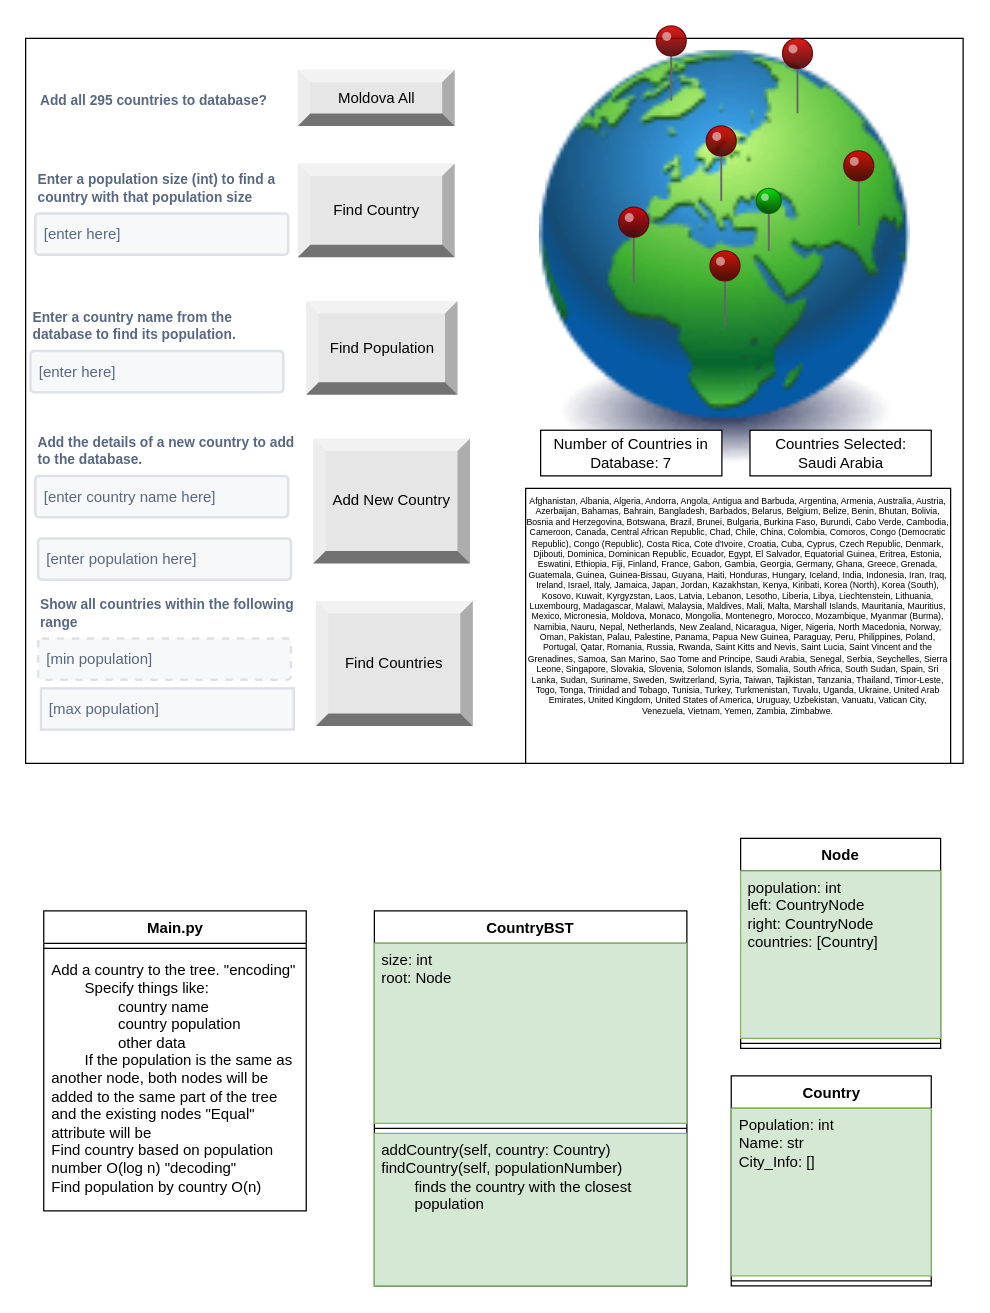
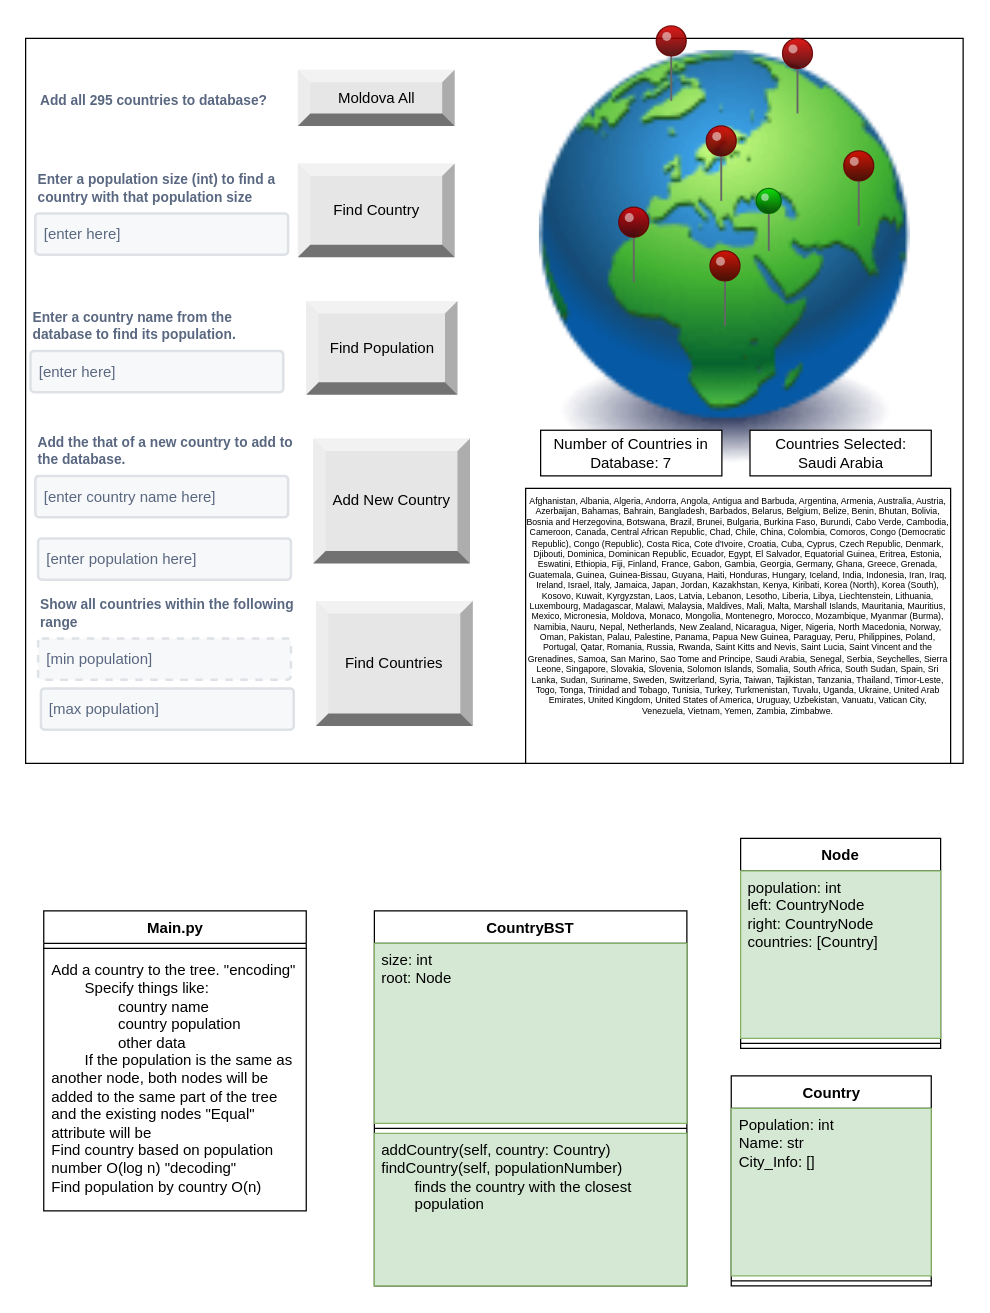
  <mxCell id="0" />
  <mxCell id="1" parent="0" />
  <mxCell id="2" value="" style="rounded=0;whiteSpace=wrap;html=1;align=left;verticalAlign=top;" parent="1" vertex="1"><mxGeometry x="20" y="30" width="750" height="580" as="geometry" /></mxCell>
  <mxCell id="3" value="CountryBST" style="swimlane;fontStyle=1;align=center;verticalAlign=top;childLayout=stackLayout;horizontal=1;startSize=26;horizontalStack=0;resizeParent=1;resizeParentMax=0;resizeLast=0;collapsible=1;marginBottom=0;whiteSpace=wrap;html=1;" parent="1" vertex="1"><mxGeometry x="299" y="728" width="250" height="300" as="geometry" /></mxCell>
  <mxCell id="4" value="size: int&lt;br&gt;root: Node" style="text;strokeColor=#82b366;fillColor=#d5e8d4;align=left;verticalAlign=top;spacingLeft=4;spacingRight=4;overflow=hidden;rotatable=0;points=[[0,0.5],[1,0.5]];portConstraint=eastwest;whiteSpace=wrap;html=1;" parent="3" vertex="1"><mxGeometry y="26" width="250" height="144" as="geometry" /></mxCell>
  <mxCell id="5" value="" style="line;strokeWidth=1;fillColor=none;align=left;verticalAlign=middle;spacingTop=-1;spacingLeft=3;spacingRight=3;rotatable=0;labelPosition=right;points=[];portConstraint=eastwest;strokeColor=inherit;" parent="3" vertex="1"><mxGeometry y="170" width="250" height="8" as="geometry" /></mxCell>
  <mxCell id="6" value="addCountry(self, country: Country)&lt;br&gt;findCountry(self, populationNumber)&lt;br&gt;&lt;span style=&quot;white-space: pre;&quot;&gt;&#09;&lt;/span&gt;finds the country with the closest &lt;span style=&quot;white-space: pre;&quot;&gt;&#09;&lt;/span&gt;population" style="text;strokeColor=#82b366;fillColor=#d5e8d4;align=left;verticalAlign=top;spacingLeft=4;spacingRight=4;overflow=hidden;rotatable=0;points=[[0,0.5],[1,0.5]];portConstraint=eastwest;whiteSpace=wrap;html=1;" parent="3" vertex="1"><mxGeometry y="178" width="250" height="122" as="geometry" /></mxCell>
  <mxCell id="7" value="Node" style="swimlane;fontStyle=1;align=center;verticalAlign=top;childLayout=stackLayout;horizontal=1;startSize=26;horizontalStack=0;resizeParent=1;resizeParentMax=0;resizeLast=0;collapsible=1;marginBottom=0;whiteSpace=wrap;html=1;" parent="1" vertex="1"><mxGeometry x="592" y="670" width="160" height="168" as="geometry" /></mxCell>
  <mxCell id="8" value="population: int&lt;br&gt;left: CountryNode&lt;br&gt;right: CountryNode&lt;br&gt;countries: [Country]" style="text;strokeColor=#82b366;fillColor=#d5e8d4;align=left;verticalAlign=top;spacingLeft=4;spacingRight=4;overflow=hidden;rotatable=0;points=[[0,0.5],[1,0.5]];portConstraint=eastwest;whiteSpace=wrap;html=1;" parent="7" vertex="1"><mxGeometry y="26" width="160" height="134" as="geometry" /></mxCell>
  <mxCell id="9" value="" style="line;strokeWidth=1;fillColor=none;align=left;verticalAlign=middle;spacingTop=-1;spacingLeft=3;spacingRight=3;rotatable=0;labelPosition=right;points=[];portConstraint=eastwest;strokeColor=inherit;" parent="7" vertex="1"><mxGeometry y="160" width="160" height="8" as="geometry" /></mxCell>
  <mxCell id="10" value="Main.py" style="swimlane;fontStyle=1;align=center;verticalAlign=top;childLayout=stackLayout;horizontal=1;startSize=26;horizontalStack=0;resizeParent=1;resizeParentMax=0;resizeLast=0;collapsible=1;marginBottom=0;whiteSpace=wrap;html=1;" parent="1" vertex="1"><mxGeometry x="34.5" y="728" width="210" height="240" as="geometry" /></mxCell>
  <mxCell id="11" value="" style="line;strokeWidth=1;fillColor=none;align=left;verticalAlign=middle;spacingTop=-1;spacingLeft=3;spacingRight=3;rotatable=0;labelPosition=right;points=[];portConstraint=eastwest;strokeColor=inherit;" parent="10" vertex="1"><mxGeometry y="26" width="210" height="8" as="geometry" /></mxCell>
  <mxCell id="12" value="Add a country to the tree. &quot;encoding&quot;&lt;br&gt;&lt;span style=&quot;white-space: pre;&quot;&gt;&#09;&lt;/span&gt;Specify things like:&lt;br&gt;&lt;span style=&quot;white-space: pre;&quot;&gt;&#09;&lt;span style=&quot;white-space: pre;&quot;&gt;&#09;&lt;/span&gt;&lt;/span&gt;country name&lt;br&gt;&lt;span style=&quot;white-space: pre;&quot;&gt;&lt;span style=&quot;white-space: pre;&quot;&gt;&#09;&lt;/span&gt;&#09;&lt;/span&gt;country population&lt;br&gt;&lt;span style=&quot;white-space: pre;&quot;&gt;&#09;&lt;span style=&quot;white-space: pre;&quot;&gt;&#09;&lt;/span&gt;&lt;/span&gt;other data&lt;br&gt;&lt;span style=&quot;white-space: pre;&quot;&gt;&#09;&lt;/span&gt;If the population is the same as another node, both nodes will be added to the same part of the tree and the existing nodes &quot;Equal&quot; attribute will be&amp;nbsp;&lt;br&gt;Find country based on population number O(log n) &quot;decoding&quot;&lt;br&gt;Find population by country O(n)" style="text;strokeColor=none;fillColor=none;align=left;verticalAlign=top;spacingLeft=4;spacingRight=4;overflow=hidden;rotatable=0;points=[[0,0.5],[1,0.5]];portConstraint=eastwest;whiteSpace=wrap;html=1;" parent="10" vertex="1"><mxGeometry y="34" width="210" height="206" as="geometry" /></mxCell>
  <mxCell id="13" value="Country" style="swimlane;fontStyle=1;align=center;verticalAlign=top;childLayout=stackLayout;horizontal=1;startSize=26;horizontalStack=0;resizeParent=1;resizeParentMax=0;resizeLast=0;collapsible=1;marginBottom=0;whiteSpace=wrap;html=1;" parent="1" vertex="1"><mxGeometry x="584.5" y="860" width="160" height="168" as="geometry" /></mxCell>
  <mxCell id="14" value="Population: int&lt;br&gt;Name: str&lt;br&gt;City_Info: []" style="text;strokeColor=#82b366;fillColor=#d5e8d4;align=left;verticalAlign=top;spacingLeft=4;spacingRight=4;overflow=hidden;rotatable=0;points=[[0,0.5],[1,0.5]];portConstraint=eastwest;whiteSpace=wrap;html=1;" parent="13" vertex="1"><mxGeometry y="26" width="160" height="134" as="geometry" /></mxCell>
  <mxCell id="15" value="" style="line;strokeWidth=1;fillColor=none;align=left;verticalAlign=middle;spacingTop=-1;spacingLeft=3;spacingRight=3;rotatable=0;labelPosition=right;points=[];portConstraint=eastwest;strokeColor=inherit;" parent="13" vertex="1"><mxGeometry y="160" width="160" height="8" as="geometry" /></mxCell>
  <mxCell id="16" value="" style="image;html=1;image=img/lib/clip_art/general/Earth_globe_128x128.png" parent="1" vertex="1"><mxGeometry x="414.5" y="40" width="330" height="330" as="geometry" /></mxCell>
  <mxCell id="17" value="" style="verticalLabelPosition=top;html=1;shadow=0;dashed=0;verticalAlign=bottom;strokeWidth=1;shape=mxgraph.ios.iPin;fillColor2=#00dd00;fillColor3=#004400;strokeColor=#006600;" parent="1" vertex="1"><mxGeometry x="604.5" y="150" width="20" height="50" as="geometry" /></mxCell>
  <mxCell id="18" value="" style="verticalLabelPosition=top;html=1;shadow=0;dashed=0;verticalAlign=bottom;strokeWidth=1;shape=mxgraph.ios.iPin;fillColor2=#dd0000;fillColor3=#440000;strokeColor=#660000;" parent="1" vertex="1"><mxGeometry x="567.5" y="200" width="24" height="60" as="geometry" /></mxCell>
  <mxCell id="19" value="" style="verticalLabelPosition=top;html=1;shadow=0;dashed=0;verticalAlign=bottom;strokeWidth=1;shape=mxgraph.ios.iPin;fillColor2=#dd0000;fillColor3=#440000;strokeColor=#660000;" parent="1" vertex="1"><mxGeometry x="674.5" y="120" width="24" height="60" as="geometry" /></mxCell>
  <mxCell id="20" value="" style="verticalLabelPosition=top;html=1;shadow=0;dashed=0;verticalAlign=bottom;strokeWidth=1;shape=mxgraph.ios.iPin;fillColor2=#dd0000;fillColor3=#440000;strokeColor=#660000;" parent="1" vertex="1"><mxGeometry x="564.5" y="100" width="24" height="60" as="geometry" /></mxCell>
  <mxCell id="21" value="" style="verticalLabelPosition=top;html=1;shadow=0;dashed=0;verticalAlign=bottom;strokeWidth=1;shape=mxgraph.ios.iPin;fillColor2=#dd0000;fillColor3=#440000;strokeColor=#660000;" parent="1" vertex="1"><mxGeometry x="524.5" y="20" width="24" height="60" as="geometry" /></mxCell>
  <mxCell id="22" value="" style="verticalLabelPosition=top;html=1;shadow=0;dashed=0;verticalAlign=bottom;strokeWidth=1;shape=mxgraph.ios.iPin;fillColor2=#dd0000;fillColor3=#440000;strokeColor=#660000;" parent="1" vertex="1"><mxGeometry x="494.5" y="165" width="24" height="60" as="geometry" /></mxCell>
  <mxCell id="23" value="" style="verticalLabelPosition=top;html=1;shadow=0;dashed=0;verticalAlign=bottom;strokeWidth=1;shape=mxgraph.ios.iPin;fillColor2=#dd0000;fillColor3=#440000;strokeColor=#660000;" parent="1" vertex="1"><mxGeometry x="625.5" y="30" width="24" height="60" as="geometry" /></mxCell>
  <mxCell id="24" value="Moldova All" style="labelPosition=center;verticalLabelPosition=middle;align=center;html=1;shape=mxgraph.basic.shaded_button;dx=10;fillColor=#E6E6E6;strokeColor=none;whiteSpace=wrap;" parent="1" vertex="1"><mxGeometry x="237.75" y="55" width="125.5" height="45" as="geometry" /></mxCell>
  <mxCell id="25" value="Find Country" style="labelPosition=center;verticalLabelPosition=middle;align=center;html=1;shape=mxgraph.basic.shaded_button;dx=10;fillColor=#E6E6E6;strokeColor=none;whiteSpace=wrap;" parent="1" vertex="1"><mxGeometry x="237.75" y="130" width="125.5" height="75" as="geometry" /></mxCell>
  <mxCell id="26" value="Find Population" style="labelPosition=center;verticalLabelPosition=middle;align=center;html=1;shape=mxgraph.basic.shaded_button;dx=10;fillColor=#E6E6E6;strokeColor=none;whiteSpace=wrap;" parent="1" vertex="1"><mxGeometry x="244.5" y="240" width="121" height="75" as="geometry" /></mxCell>
  <mxCell id="27" value="Add New Country" style="labelPosition=center;verticalLabelPosition=middle;align=center;html=1;shape=mxgraph.basic.shaded_button;dx=10;fillColor=#E6E6E6;strokeColor=none;whiteSpace=wrap;" parent="1" vertex="1"><mxGeometry x="250" y="350" width="125.5" height="100" as="geometry" /></mxCell>
  <mxCell id="28" value="Enter a population size (int) to find a country with that population size" style="fillColor=none;strokeColor=none;html=1;fontSize=11;fontStyle=0;align=left;fontColor=#596780;fontStyle=1;fontSize=11;whiteSpace=wrap;" parent="1" vertex="1"><mxGeometry x="27.75" y="130" width="210" height="40" as="geometry" /></mxCell>
  <mxCell id="29" value="[enter here]" style="rounded=1;arcSize=9;fillColor=#F7F8F9;align=left;spacingLeft=5;strokeColor=#DEE1E6;html=1;strokeWidth=2;fontColor=#596780;fontSize=12" parent="1" vertex="1"><mxGeometry x="27.75" y="170" width="202.25" height="33" as="geometry" /></mxCell>
  <mxCell id="30" value="Add all 295 countries to database?" style="fillColor=none;strokeColor=none;html=1;fontSize=11;fontStyle=0;align=left;fontColor=#596780;fontStyle=1;fontSize=11;whiteSpace=wrap;" parent="1" vertex="1"><mxGeometry x="30" y="60" width="210" height="40" as="geometry" /></mxCell>
  <mxCell id="31" value="Enter a country name from the database to find its population." style="fillColor=none;strokeColor=none;html=1;fontSize=11;fontStyle=0;align=left;fontColor=#596780;fontStyle=1;fontSize=11;whiteSpace=wrap;" parent="1" vertex="1"><mxGeometry x="23.87" y="240" width="210" height="40" as="geometry" /></mxCell>
  <mxCell id="32" value="[enter here]" style="rounded=1;arcSize=9;fillColor=#F7F8F9;align=left;spacingLeft=5;strokeColor=#DEE1E6;html=1;strokeWidth=2;fontColor=#596780;fontSize=12" parent="1" vertex="1"><mxGeometry x="23.87" y="280" width="202.25" height="33" as="geometry" /></mxCell>
- <mxCell id="33" value="Add the details of a new country to add to the database." style="fillColor=none;strokeColor=none;html=1;fontSize=11;fontStyle=0;align=left;fontColor=#596780;fontStyle=1;fontSize=11;whiteSpace=wrap;" parent="1" vertex="1"><mxGeometry x="27.75" y="340" width="210" height="40" as="geometry" /></mxCell>
+ <mxCell id="33" value="Add the that of a new country to add to the database." style="fillColor=none;strokeColor=none;html=1;fontSize=11;fontStyle=0;align=left;fontColor=#596780;fontStyle=1;fontSize=11;whiteSpace=wrap;" parent="1" vertex="1"><mxGeometry x="27.75" y="340" width="210" height="40" as="geometry" /></mxCell>
  <mxCell id="34" value="[enter country name here]" style="rounded=1;arcSize=9;fillColor=#F7F8F9;align=left;spacingLeft=5;strokeColor=#DEE1E6;html=1;strokeWidth=2;fontColor=#596780;fontSize=12" parent="1" vertex="1"><mxGeometry x="27.75" y="380" width="202.25" height="33" as="geometry" /></mxCell>
  <mxCell id="35" value="[enter population here]" style="rounded=1;arcSize=9;fillColor=#F7F8F9;align=left;spacingLeft=5;strokeColor=#DEE1E6;html=1;strokeWidth=2;fontColor=#596780;fontSize=12" parent="1" vertex="1"><mxGeometry x="30" y="430" width="202.25" height="33" as="geometry" /></mxCell>
  <mxCell id="36" value="Number of Countries in Database: 7" style="rounded=0;whiteSpace=wrap;html=1;" parent="1" vertex="1"><mxGeometry x="432" y="343.5" width="145" height="36.5" as="geometry" /></mxCell>
  <mxCell id="37" value="Countries Selected:&lt;br&gt;Saudi Arabia" style="rounded=0;whiteSpace=wrap;html=1;" parent="1" vertex="1"><mxGeometry x="599.5" y="343.5" width="145" height="36.5" as="geometry" /></mxCell>
  <mxCell id="38" value="" style="verticalLabelPosition=top;html=1;shadow=0;dashed=0;verticalAlign=bottom;strokeWidth=1;shape=mxgraph.ios.iPin;fillColor2=#00dd00;fillColor3=#004400;strokeColor=#006600;" parent="1" vertex="1"><mxGeometry x="730" y="403" width="20" height="50" as="geometry" /></mxCell>
  <mxCell id="39" value="Find Countries" style="labelPosition=center;verticalLabelPosition=middle;align=center;html=1;shape=mxgraph.basic.shaded_button;dx=10;fillColor=#E6E6E6;strokeColor=none;whiteSpace=wrap;" vertex="1" parent="1"><mxGeometry x="252.25" y="480" width="125.5" height="100" as="geometry" /></mxCell>
  <mxCell id="40" value="Show all countries within the following range" style="fillColor=none;strokeColor=none;html=1;fontSize=11;fontStyle=0;align=left;fontColor=#596780;fontStyle=1;fontSize=11;whiteSpace=wrap;" vertex="1" parent="1"><mxGeometry x="30" y="470" width="210" height="40" as="geometry" /></mxCell>
  <mxCell id="41" value="[min population]" style="rounded=1;arcSize=9;fillColor=#F7F8F9;align=left;spacingLeft=5;strokeColor=#DEE1E6;html=1;strokeWidth=2;fontColor=#596780;fontSize=12;dashed=1;" vertex="1" parent="1"><mxGeometry x="30" y="510" width="202.25" height="33" as="geometry" /></mxCell>
- <mxCell id="42" value="[max population]" style="arcSize=9;fillColor=#F7F8F9;align=left;spacingLeft=5;strokeColor=#DEE1E6;html=1;strokeWidth=2;fontColor=#596780;fontSize=12;rounded=0;" vertex="1" parent="1"><mxGeometry x="32.25" y="550" width="202.25" height="33" as="geometry" /></mxCell>
+ <mxCell id="42" value="[max population]" style="rounded=1;arcSize=9;fillColor=#F7F8F9;align=left;spacingLeft=5;strokeColor=#DEE1E6;html=1;strokeWidth=2;fontColor=#596780;fontSize=12" vertex="1" parent="1"><mxGeometry x="32.25" y="550" width="202.25" height="33" as="geometry" /></mxCell>
  <mxCell id="43" value="Afghanistan, Albania, Algeria, Andorra, Angola, Antigua and Barbuda, Argentina, Armenia, Australia, Austria, Azerbaijan, Bahamas, Bahrain, Bangladesh, Barbados, Belarus, Belgium, Belize, Benin, Bhutan, Bolivia, Bosnia and Herzegovina, Botswana, Brazil, Brunei, Bulgaria, Burkina Faso, Burundi, Cabo Verde, Cambodia, Cameroon, Canada, Central African Republic, Chad, Chile, China, Colombia, Comoros, Congo (Democratic Republic), Congo (Republic), Costa Rica, Cote d'Ivoire, Croatia, Cuba, Cyprus, Czech Republic, Denmark, Djibouti, Dominica, Dominican Republic, Ecuador, Egypt, El Salvador, Equatorial Guinea, Eritrea, Estonia, Eswatini, Ethiopia, Fiji, Finland, France, Gabon, Gambia, Georgia, Germany, Ghana, Greece, Grenada, Guatemala, Guinea, Guinea-Bissau, Guyana, Haiti, Honduras, Hungary, Iceland, India, Indonesia, Iran, Iraq, Ireland, Israel, Italy, Jamaica, Japan, Jordan, Kazakhstan, Kenya, Kiribati, Korea (North), Korea (South), Kosovo, Kuwait, Kyrgyzstan, Laos, Latvia, Lebanon, Lesotho, Liberia, Libya, Liechtenstein, Lithuania, Luxembourg, Madagascar, Malawi, Malaysia, Maldives, Mali, Malta, Marshall Islands, Mauritania, Mauritius, Mexico, Micronesia, Moldova, Monaco, Mongolia, Montenegro, Morocco, Mozambique, Myanmar (Burma), Namibia, Nauru, Nepal, Netherlands, New Zealand, Nicaragua, Niger, Nigeria, North Macedonia, Norway, Oman, Pakistan, Palau, Palestine, Panama, Papua New Guinea, Paraguay, Peru, Philippines, Poland, Portugal, Qatar, Romania, Russia, Rwanda, Saint Kitts and Nevis, Saint Lucia, Saint Vincent and the Grenadines, Samoa, San Marino, Sao Tome and Principe, Saudi Arabia, Senegal, Serbia, Seychelles, Sierra Leone, Singapore, Slovakia, Slovenia, Solomon Islands, Somalia, South Africa, South Sudan, Spain, Sri Lanka, Sudan, Suriname, Sweden, Switzerland, Syria, Taiwan, Tajikistan, Tanzania, Thailand, Timor-Leste, Togo, Tonga, Trinidad and Tobago, Tunisia, Turkey, Turkmenistan, Tuvalu, Uganda, Ukraine, United Arab Emirates, United Kingdom, United States of America, Uruguay, Uzbekistan, Vanuatu, Vatican City, Venezuela, Vietnam, Yemen, Zambia, Zimbabwe." style="rounded=0;whiteSpace=wrap;html=1;fontSize=7;verticalAlign=top;" vertex="1" parent="1"><mxGeometry x="420" y="390" width="340" height="220" as="geometry" /></mxCell>
